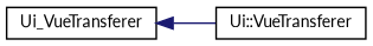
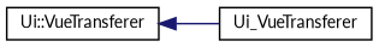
  digraph {
    rankdir=LR
    fontname=Lato
    node [color=black fillcolor=white fontname=Lato fontsize=10 shape=record style=filled]
    n1 [height=0.2 label=Ui_VueTransferer width=0.4]
    n2 [height=0.2 label="Ui::VueTransferer" width=0.4]
-   n1 -> n2 [color=midnightblue dir=back fontname=Lato fontsize=10 labelfontname=Helvetica labelfontsize=10 style=solid]
+   n2 -> n1 [color=midnightblue dir=back fontname=Lato fontsize=10 labelfontname=Helvetica labelfontsize=10 style=solid]
  }
